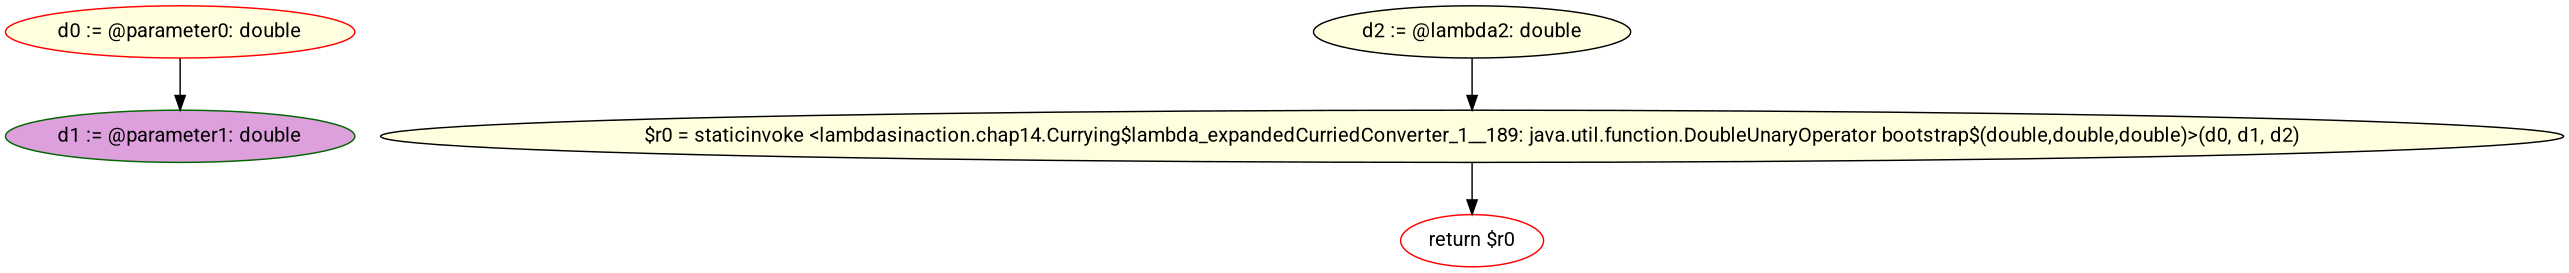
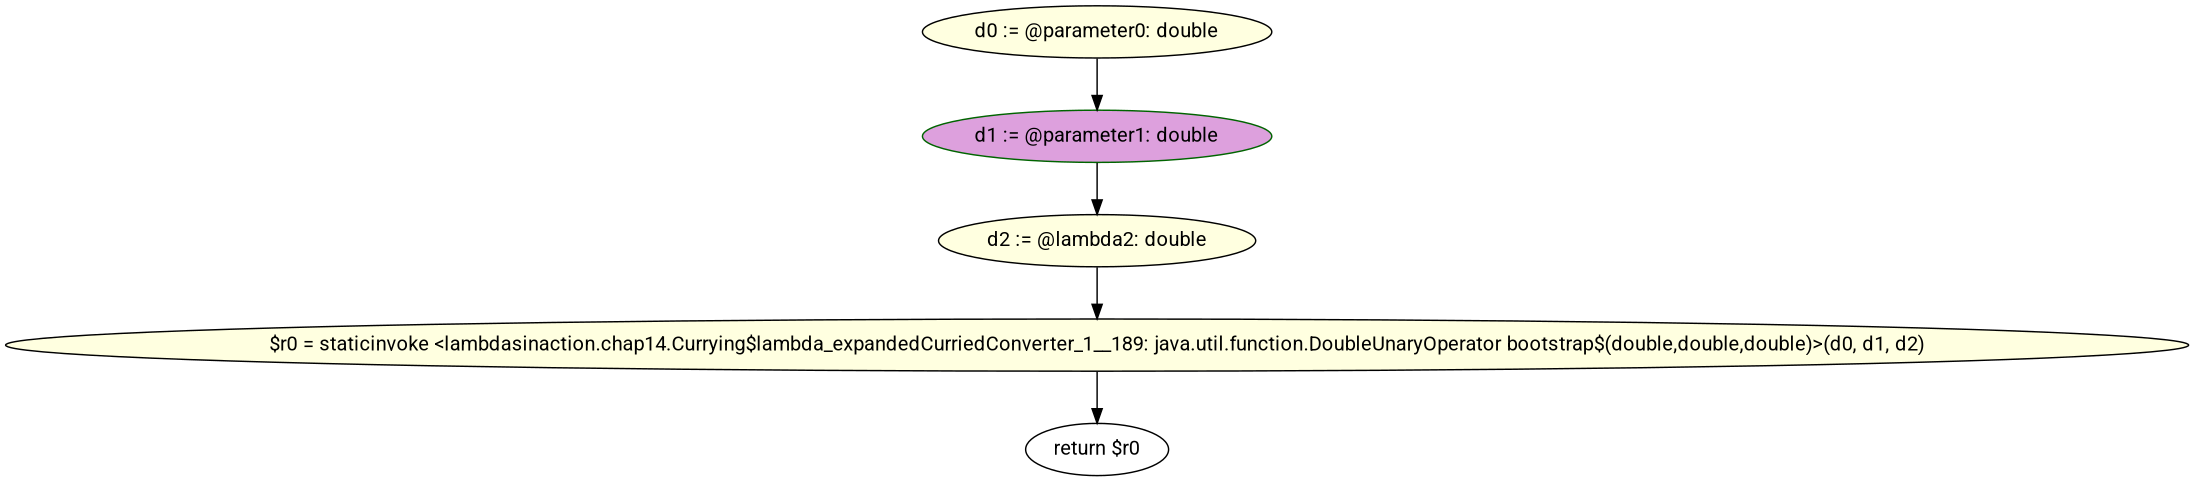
  digraph {
    fontname=Roboto
    node [color=red fillcolor=lightyellow fontname=Roboto style=filled]
    edge [fontname=Roboto]
    "d1 := @parameter1: double" [color=darkgreen fillcolor=plum]
-   "d0 := @parameter0: double"
+   "d0 := @parameter0: double" [color=black]
    n3 [color=black label="d2 := @lambda2: double"]
    "$r0 = staticinvoke <lambdasinaction.chap14.Currying$lambda_expandedCurriedConverter_1__189: java.util.function.DoubleUnaryOperator bootstrap$(double,double,double)>(d0, d1, d2)" [color=black]
-   "return $r0" [fillcolor=white]
+   "return $r0" [color=black fillcolor=white]
+   "d1 := @parameter1: double" -> n3
    "d0 := @parameter0: double" -> "d1 := @parameter1: double"
    n3 -> "$r0 = staticinvoke <lambdasinaction.chap14.Currying$lambda_expandedCurriedConverter_1__189: java.util.function.DoubleUnaryOperator bootstrap$(double,double,double)>(d0, d1, d2)"
    "$r0 = staticinvoke <lambdasinaction.chap14.Currying$lambda_expandedCurriedConverter_1__189: java.util.function.DoubleUnaryOperator bootstrap$(double,double,double)>(d0, d1, d2)" -> "return $r0"
  }
